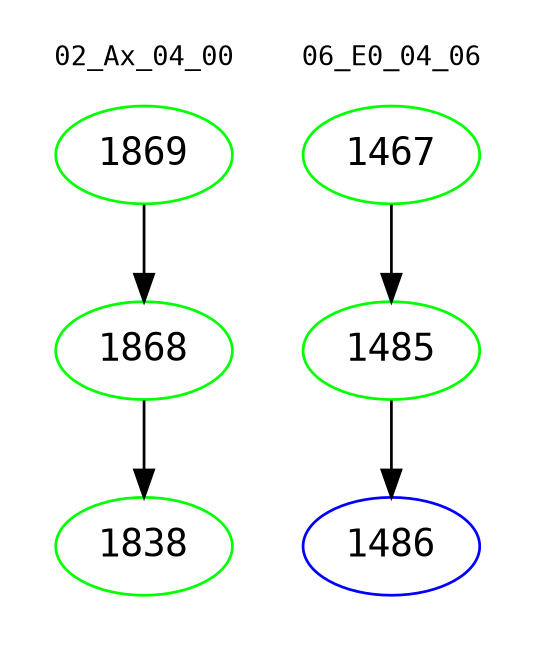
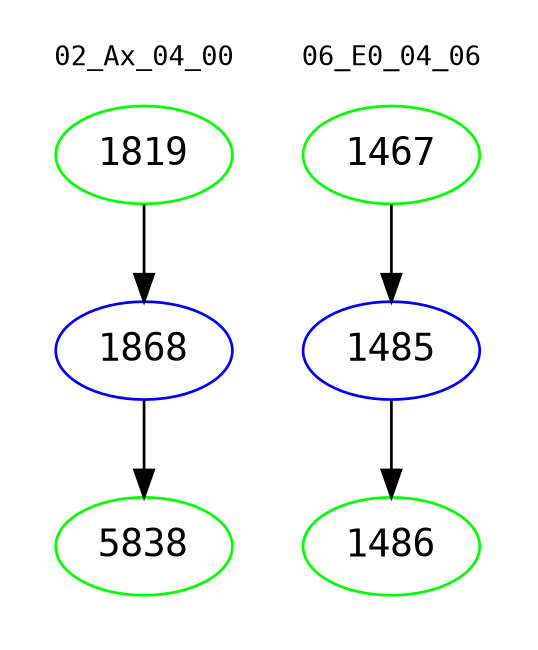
  digraph {
    fontname="DejaVu Sans Mono"
    node [color=green fontname="DejaVu Sans Mono"]
    edge [color=black fontname="DejaVu Sans Mono"]
-   n1 [label=1869]
-   n2 [label=1868]
-   n3 [label=1838]
+   n1 [label=1819]
+   n2 [color=blue label=1868]
+   n3 [label=5838]
    n4 [label=1467]
-   n5 [label=1485]
-   n6 [color=blue label=1486]
+   n5 [color=blue label=1485]
+   n6 [label=1486]
    subgraph cluster_1 {
      color=white
      fontsize=10
      label="02_Ax_04_00"
      n1
      n2
      n3
    }
    subgraph cluster_2 {
      color=white
      fontsize=10
      label="06_E0_04_06"
      n4
      n5
      n6
    }
    n1 -> n2
    n2 -> n3
    n4 -> n5
    n5 -> n6
  }
